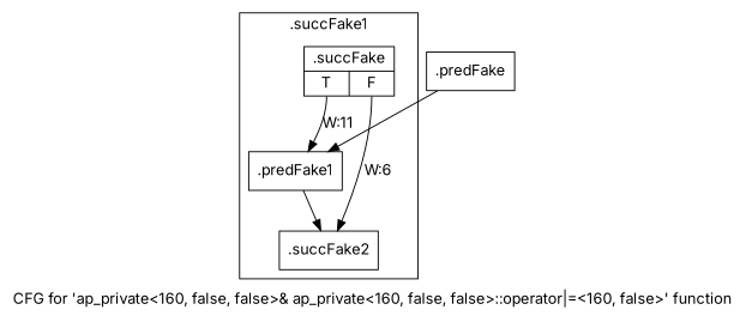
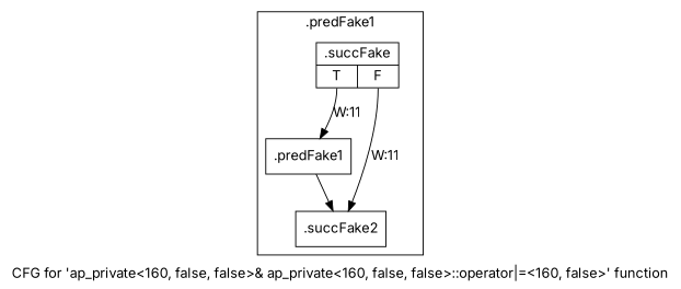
  digraph {
    fontname=Inter
    label="CFG for 'ap_private\<160, false, false\>& ap_private\<160, false, false\>::operator\|=\<160, false\>' function"
    node [filename="/mnt/xilinx/Vitis_HLS/2021.2/include/etc/ap_private.h" fontname=Inter linenumber=3875 shape=record]
    edge [execusionnum=5 filename="/mnt/xilinx/Vitis_HLS/2021.2/include/etc/ap_private.h" fontname=Inter]
    n1 [label="{.predFake1}"]
    n2 [label="{.succFake|{<s0>T|<s1>F}}"]
    n3 [label="{.succFake2}"]
-   n4 [label="{.predFake}" filename="" linenumber=""]
    subgraph cluster_1 {
      invocationtime=5
-     label=".succFake1"
+     label=".predFake1"
      tripcount=15
      n1
      n2
      n3
    }
    n1 -> n3 [execusionnum=20]
    n2 -> n1 [execusionnum=15 label="W:11" tailport=s0]
-   n2 -> n3 [label="W:6" tailport=s1]
-   n4 -> n1
+   n2 -> n3 [label="W:11" tailport=s1]
  }
